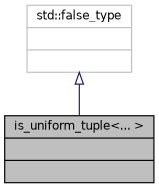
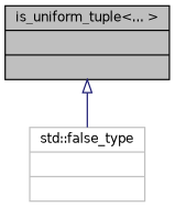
  digraph {
    node [fontname=Helvetica fontsize=10 shape=record style=filled]
    n1 [color=black fillcolor=grey75 fontcolor=black height=0.2 label="{is_uniform_tuple\<... \>\n||}" width=0.4]
    n2 [color=grey75 fillcolor=white height=0.2 label="{std::false_type\n||}" width=0.4]
-   n2 -> n1 [arrowtail=onormal color=midnightblue dir=back fontname=Helvetica fontsize=10 labelfontname=Helvetica labelfontsize=10 style=solid]
+   n1 -> n2 [arrowtail=onormal color=midnightblue dir=back fontname=Helvetica fontsize=10 labelfontname=Helvetica labelfontsize=10 style=solid]
  }
